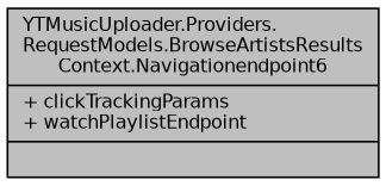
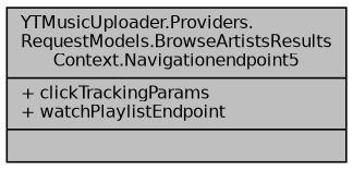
  digraph {
-   n1 [color=black fillcolor=grey75 fontcolor=black fontname=Helvetica fontsize=10 height=0.2 label="{YTMusicUploader.Providers.\lRequestModels.BrowseArtistsResults\lContext.Navigationendpoint6\n|+ clickTrackingParams\l+ watchPlaylistEndpoint\l|}" shape=record style=filled width=0.4]
+   n1 [color=black fillcolor=grey75 fontcolor=black fontname=Helvetica fontsize=10 height=0.2 label="{YTMusicUploader.Providers.\lRequestModels.BrowseArtistsResults\lContext.Navigationendpoint5\n|+ clickTrackingParams\l+ watchPlaylistEndpoint\l|}" shape=record style=filled width=0.4]
  }
